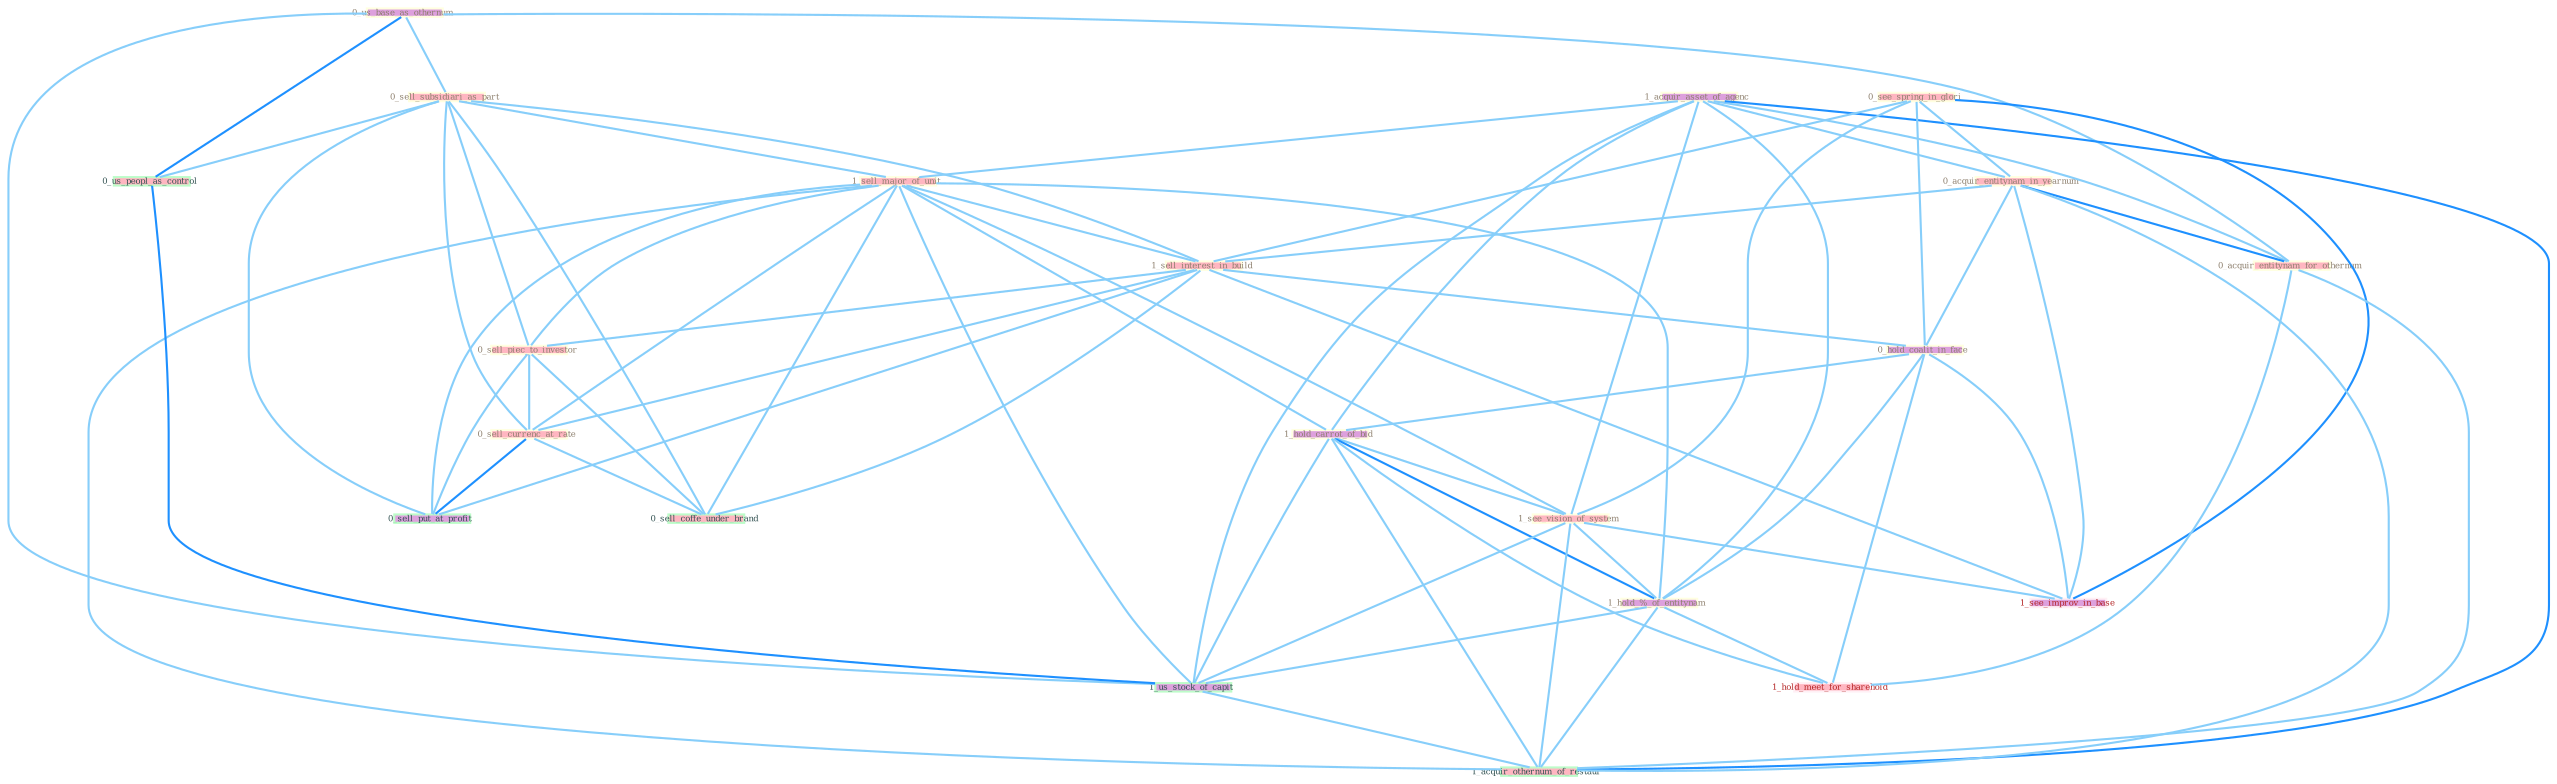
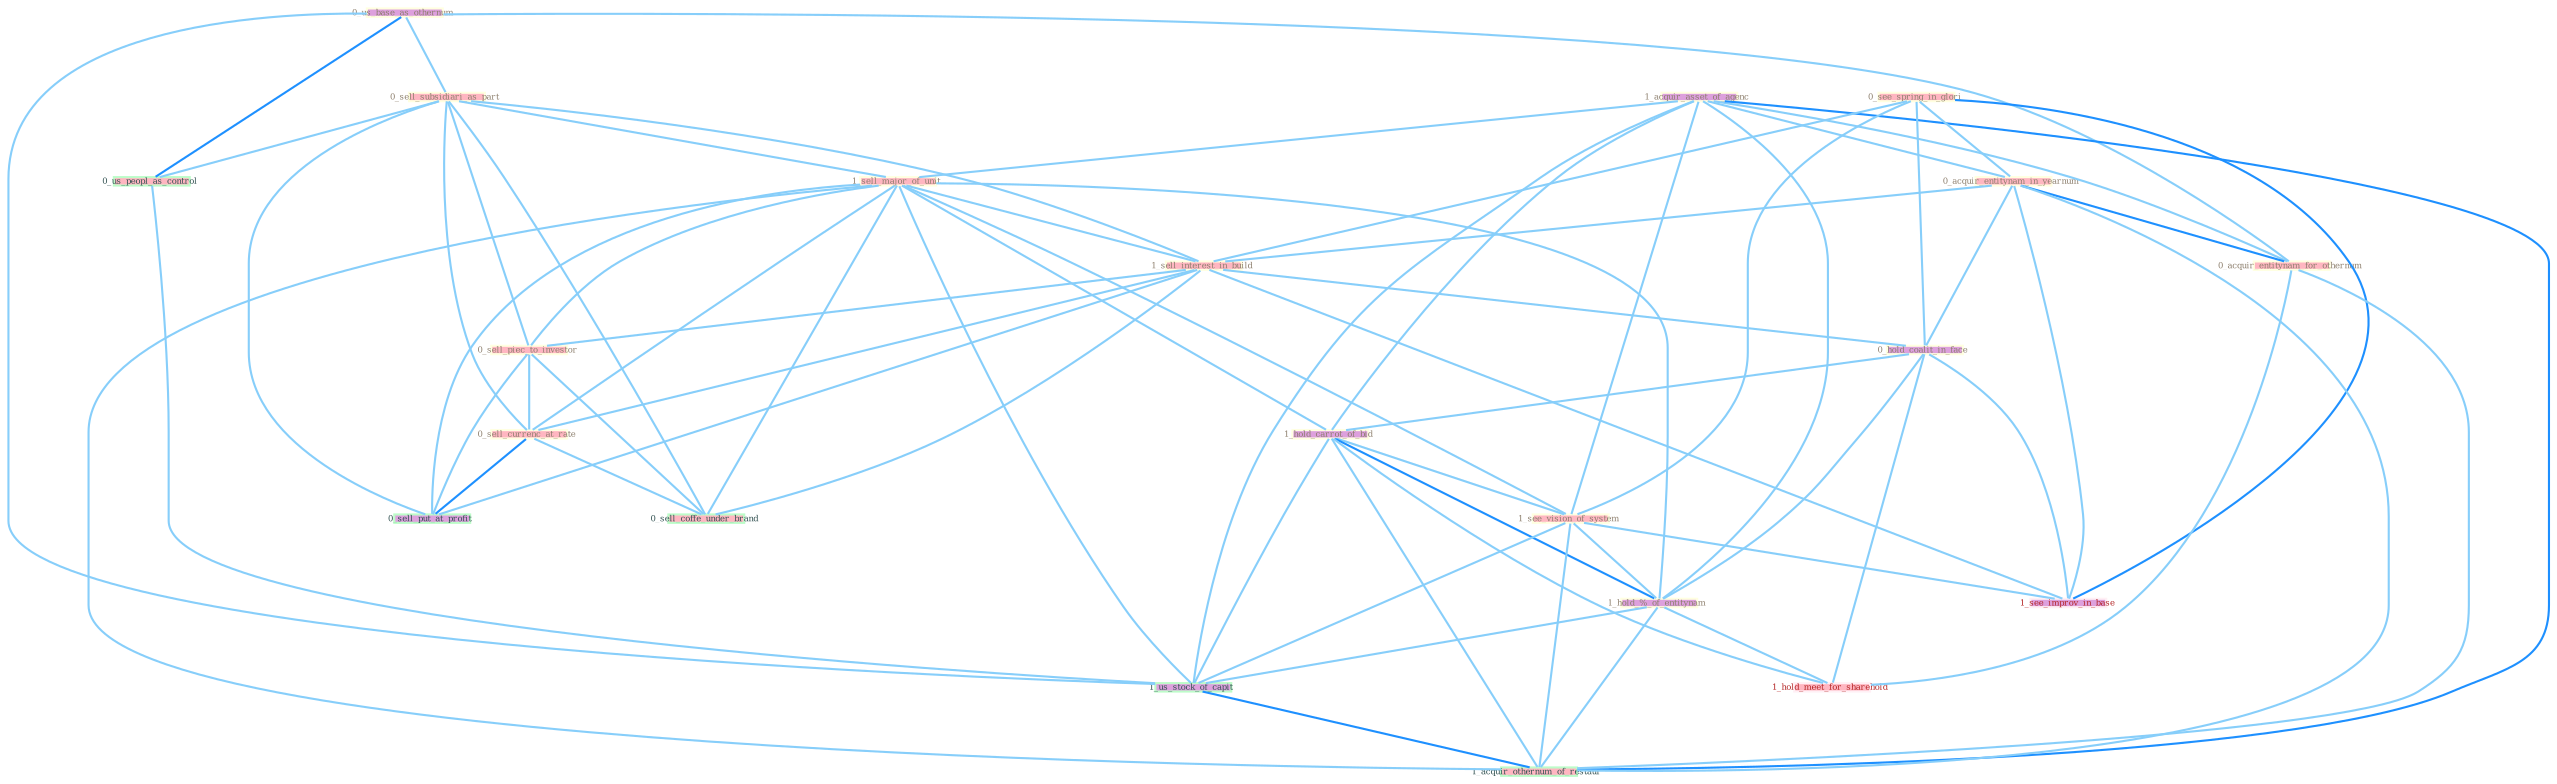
  graph {
    node [color="#ffffe0" fillcolor=lightpink fixedsize=true fontcolor="#8b7d6b" fontsize=4 shape=polygon style=filled]
    edge [color="#87cefa" w=1]
    "0_us_base_as_othernum " [fillcolor=plum height=.06 width=.5]
    "1_acquir_asset_of_agenc " [fillcolor=plum height=.06 width=.5]
    "0_see_spring_in_glori " [height=.06 width=.5]
    "0_sell_subsidiari_as_part " [height=.06 width=.5]
    "0_acquir_entitynam_in_yearnum " [height=.06 width=.5]
    "1_sell_major_of_unit " [height=.06 width=.5]
    "1_sell_interest_in_build " [height=.06 width=.5]
    "0_hold_coalit_in_face " [fillcolor=plum height=.06 width=.5]
    "1_hold_carrot_of_bid " [fillcolor=plum height=.06 width=.5]
    "0_acquir_entitynam_for_othernum " [height=.06 width=.5]
    "0_sell_piec_to_investor " [height=.06 width=.5]
    "1_see_vision_of_system " [height=.06 width=.5]
    "0_sell_currenc_at_rate " [height=.06 width=.5]
    "1_hold_%_of_entitynam " [fillcolor=plum height=.06 width=.5]
    n15 [color="#fff0f5" fillcolor=plum fontcolor="#b22222" height=.06 label="1_see_improv_in_base" width=.5]
    "1_hold_meet_for_sharehold " [color="#fff0f5" fontcolor="#b22222" height=.06 width=.5]
    "0_us_peopl_as_control " [color="#BDFCC9" fontcolor="#2f4f4f" height=.06 width=.5]
    "1_us_stock_of_capit " [color="#BDFCC9" fillcolor=plum fontcolor="#2f4f4f" height=.06 width=.5]
    "1_acquir_othernum_of_restaur " [color="#BDFCC9" fontcolor="#2f4f4f" height=.06 width=.5]
    "0_sell_put_at_profit " [color="#BDFCC9" fillcolor=plum fontcolor="#2f4f4f" height=.06 width=.5]
    "0_sell_coffe_under_brand " [color="#BDFCC9" fontcolor="#2f4f4f" height=.06 width=.5]
    subgraph sub_1 {
      "0_us_base_as_othernum "
      "1_acquir_asset_of_agenc "
      "0_see_spring_in_glori "
      "0_sell_subsidiari_as_part "
      "0_acquir_entitynam_in_yearnum "
      "1_sell_major_of_unit "
      "1_sell_interest_in_build "
      "0_hold_coalit_in_face "
      "1_hold_carrot_of_bid "
      "0_acquir_entitynam_for_othernum "
      "0_sell_piec_to_investor "
      "1_see_vision_of_system "
      "0_sell_currenc_at_rate "
      "1_hold_%_of_entitynam "
    }
    subgraph sub_2 {
      n15
      "1_hold_meet_for_sharehold "
    }
    "0_us_base_as_othernum " -- "0_sell_subsidiari_as_part "
    "0_us_base_as_othernum " -- "0_acquir_entitynam_for_othernum "
    "0_us_base_as_othernum " -- "0_us_peopl_as_control " [color="#1e90ff" w=2]
    "0_us_base_as_othernum " -- "1_us_stock_of_capit "
    "1_acquir_asset_of_agenc " -- "0_acquir_entitynam_in_yearnum "
    "1_acquir_asset_of_agenc " -- "1_sell_major_of_unit "
    "1_acquir_asset_of_agenc " -- "1_hold_carrot_of_bid "
    "1_acquir_asset_of_agenc " -- "0_acquir_entitynam_for_othernum "
    "1_acquir_asset_of_agenc " -- "1_see_vision_of_system "
    "1_acquir_asset_of_agenc " -- "1_hold_%_of_entitynam "
    "1_acquir_asset_of_agenc " -- "1_us_stock_of_capit "
    "1_acquir_asset_of_agenc " -- "1_acquir_othernum_of_restaur " [color="#1e90ff" w=2]
    "0_see_spring_in_glori " -- "0_acquir_entitynam_in_yearnum "
    "0_see_spring_in_glori " -- "1_sell_interest_in_build "
    "0_see_spring_in_glori " -- "0_hold_coalit_in_face "
    "0_see_spring_in_glori " -- "1_see_vision_of_system "
    "0_see_spring_in_glori " -- n15 [color="#1e90ff" w=2]
    "0_sell_subsidiari_as_part " -- "1_sell_major_of_unit "
    "0_sell_subsidiari_as_part " -- "1_sell_interest_in_build "
    "0_sell_subsidiari_as_part " -- "0_sell_piec_to_investor "
    "0_sell_subsidiari_as_part " -- "0_sell_currenc_at_rate "
    "0_sell_subsidiari_as_part " -- "0_us_peopl_as_control "
    "0_sell_subsidiari_as_part " -- "0_sell_put_at_profit "
    "0_sell_subsidiari_as_part " -- "0_sell_coffe_under_brand "
    "0_acquir_entitynam_in_yearnum " -- "1_sell_interest_in_build "
    "0_acquir_entitynam_in_yearnum " -- "0_hold_coalit_in_face "
    "0_acquir_entitynam_in_yearnum " -- "0_acquir_entitynam_for_othernum " [color="#1e90ff" w=2]
    "0_acquir_entitynam_in_yearnum " -- n15
    "0_acquir_entitynam_in_yearnum " -- "1_acquir_othernum_of_restaur "
    "1_sell_major_of_unit " -- "1_sell_interest_in_build "
    "1_sell_major_of_unit " -- "1_hold_carrot_of_bid "
    "1_sell_major_of_unit " -- "0_sell_piec_to_investor "
    "1_sell_major_of_unit " -- "1_see_vision_of_system "
    "1_sell_major_of_unit " -- "0_sell_currenc_at_rate "
    "1_sell_major_of_unit " -- "1_hold_%_of_entitynam "
    "1_sell_major_of_unit " -- "1_us_stock_of_capit "
    "1_sell_major_of_unit " -- "1_acquir_othernum_of_restaur "
    "1_sell_major_of_unit " -- "0_sell_put_at_profit "
    "1_sell_major_of_unit " -- "0_sell_coffe_under_brand "
    "1_sell_interest_in_build " -- "0_hold_coalit_in_face "
    "1_sell_interest_in_build " -- "0_sell_piec_to_investor "
    "1_sell_interest_in_build " -- "0_sell_currenc_at_rate "
    "1_sell_interest_in_build " -- n15
    "1_sell_interest_in_build " -- "0_sell_put_at_profit "
    "1_sell_interest_in_build " -- "0_sell_coffe_under_brand "
    "0_hold_coalit_in_face " -- "1_hold_carrot_of_bid "
    "0_hold_coalit_in_face " -- "1_hold_%_of_entitynam "
    "0_hold_coalit_in_face " -- n15
    "0_hold_coalit_in_face " -- "1_hold_meet_for_sharehold "
    "1_hold_carrot_of_bid " -- "1_see_vision_of_system "
    "1_hold_carrot_of_bid " -- "1_hold_%_of_entitynam " [color="#1e90ff" w=2]
    "1_hold_carrot_of_bid " -- "1_hold_meet_for_sharehold "
    "1_hold_carrot_of_bid " -- "1_us_stock_of_capit "
    "1_hold_carrot_of_bid " -- "1_acquir_othernum_of_restaur "
    "0_acquir_entitynam_for_othernum " -- "1_hold_meet_for_sharehold "
    "0_acquir_entitynam_for_othernum " -- "1_acquir_othernum_of_restaur "
    "0_sell_piec_to_investor " -- "0_sell_currenc_at_rate "
    "0_sell_piec_to_investor " -- "0_sell_put_at_profit "
    "0_sell_piec_to_investor " -- "0_sell_coffe_under_brand "
    "1_see_vision_of_system " -- "1_hold_%_of_entitynam "
    "1_see_vision_of_system " -- n15
    "1_see_vision_of_system " -- "1_us_stock_of_capit "
    "1_see_vision_of_system " -- "1_acquir_othernum_of_restaur "
    "0_sell_currenc_at_rate " -- "0_sell_put_at_profit " [color="#1e90ff" w=2]
    "0_sell_currenc_at_rate " -- "0_sell_coffe_under_brand "
    "1_hold_%_of_entitynam " -- "1_hold_meet_for_sharehold "
    "1_hold_%_of_entitynam " -- "1_us_stock_of_capit "
    "1_hold_%_of_entitynam " -- "1_acquir_othernum_of_restaur "
-   "0_us_peopl_as_control " -- "1_us_stock_of_capit " [color="#1e90ff"]
-   "1_us_stock_of_capit " -- "1_acquir_othernum_of_restaur "
+   "0_us_peopl_as_control " -- "1_us_stock_of_capit "
+   "1_us_stock_of_capit " -- "1_acquir_othernum_of_restaur " [color="#1e90ff"]
  }
